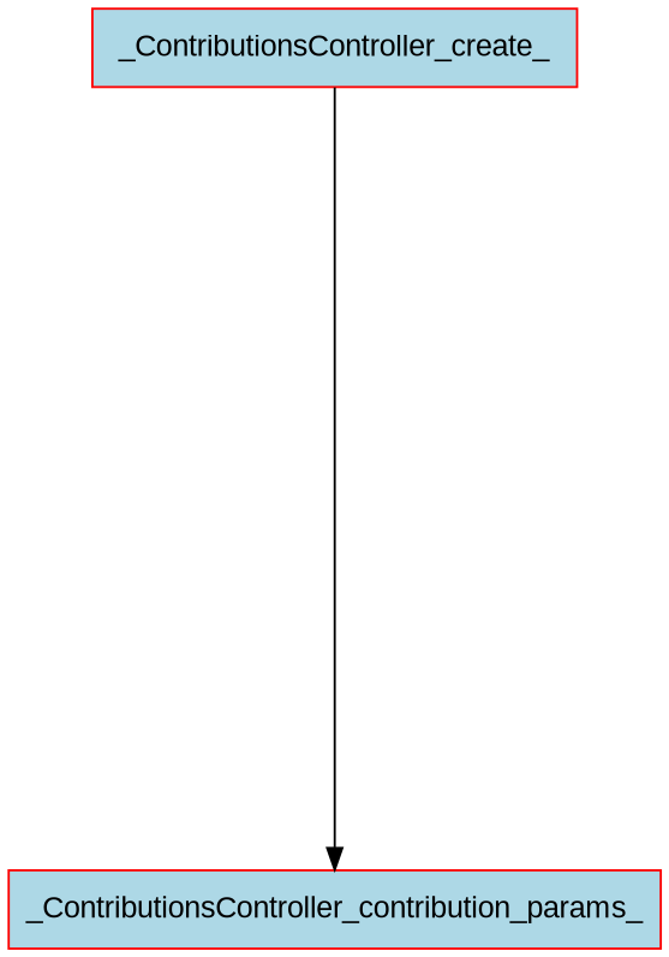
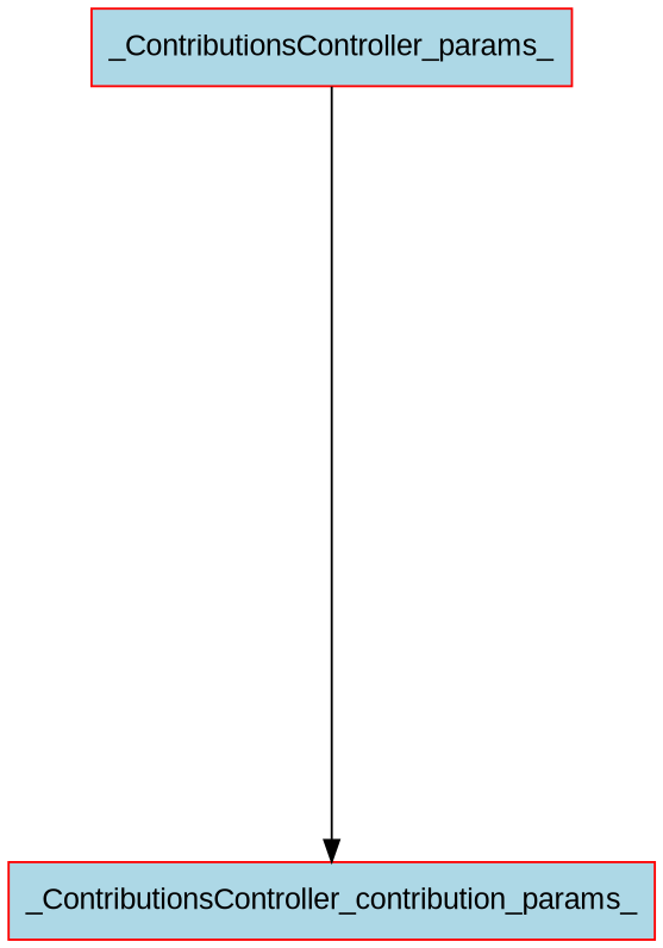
  digraph {
    nodesep=0.5
    ranksep=5
    node [color=red fillcolor=lightblue fontname=Arial shape=box style=filled]
-   _ContributionsController_create_
+   _ContributionsController_create_ [label=_ContributionsController_params_]
    _ContributionsController_contribution_params_
    _ContributionsController_create_ -> _ContributionsController_contribution_params_ [fontname=Arial]
  }
